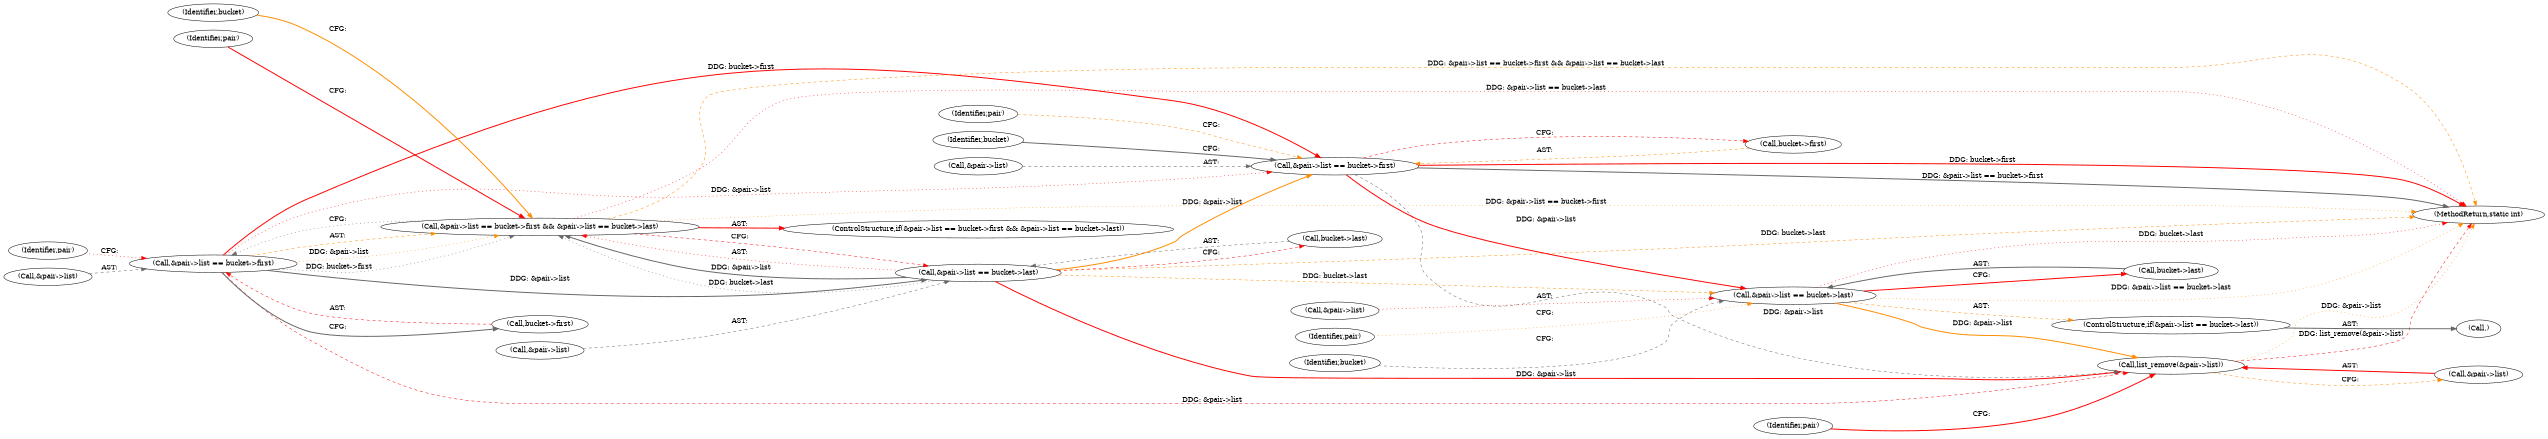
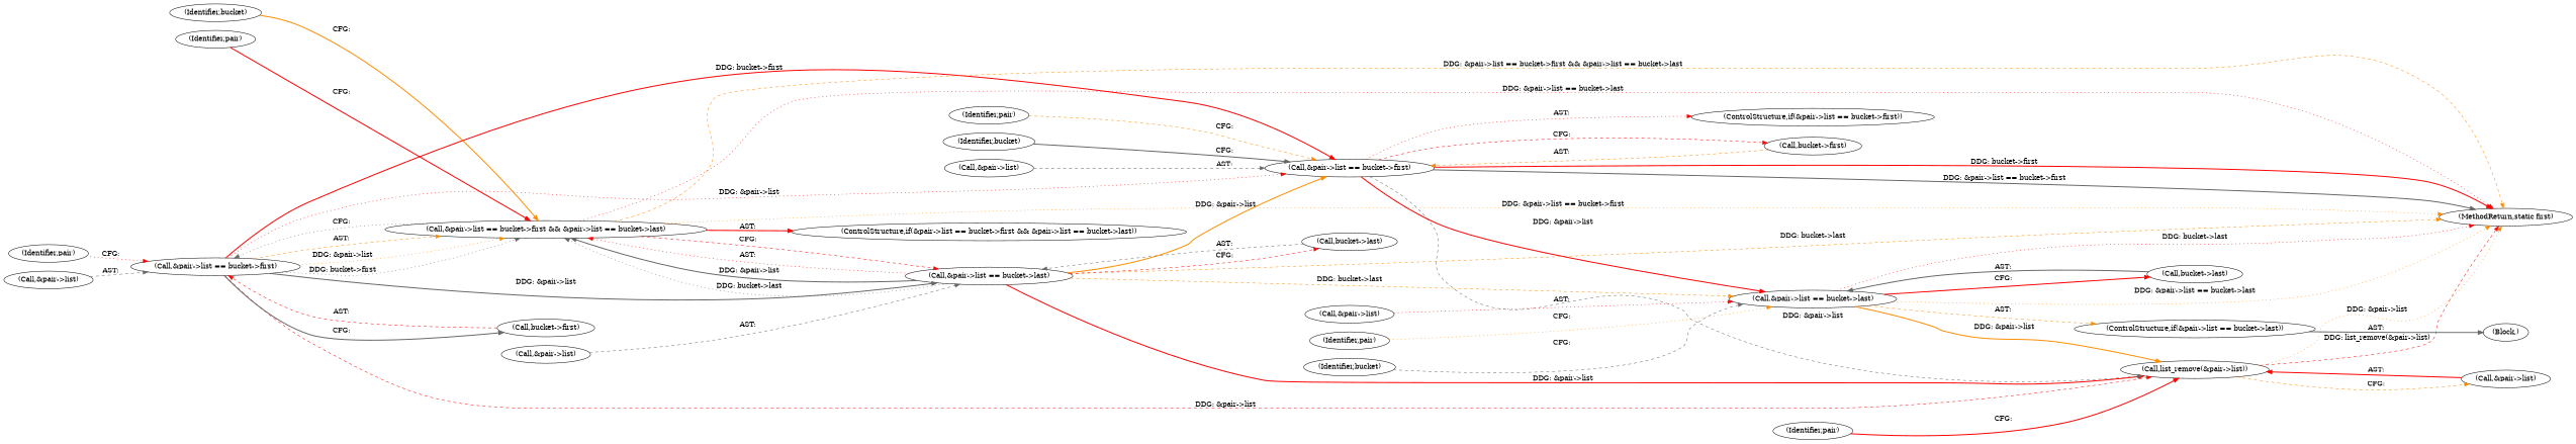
  digraph {
    rankdir=LR
    edge [color=red style=dashed]
    n1 [label="(Call,&pair->list == bucket->first)"]
    n2 [label="(Call,&pair->list == bucket->first && &pair->list == bucket->last)"]
    n3 [label="(Call,&pair->list == bucket->last)"]
    n4 [label="(Call,&pair->list == bucket->first)"]
    n5 [label="(Call,list_remove(&pair->list))"]
    n6 [label="(Call,bucket->first)"]
-   n7 [label="(MethodReturn,static int)"]
+   n7 [label="(MethodReturn,static first)"]
    n8 [label="(ControlStructure,if(&pair->list == bucket->first && &pair->list == bucket->last))"]
    n9 [label="(Call,&pair->list == bucket->last)"]
    n10 [label="(Call,bucket->last)"]
+   n11 [label="(ControlStructure,if(&pair->list == bucket->first))"]
    n12 [label="(Call,bucket->first)"]
    n13 [label="(Call,&pair->list)"]
    n14 [label="(Call,bucket->last)"]
    n15 [label="(ControlStructure,if(&pair->list == bucket->last))"]
-   n16 [label="(Call,)"]
+   n16 [label="(Block,)"]
    n17 [label="(Call,&pair->list)"]
    n18 [label="(Identifier,pair)"]
    n19 [label="(Identifier,bucket)"]
    n20 [label="(Identifier,pair)"]
    n21 [label="(Identifier,pair)"]
    n22 [label="(Call,&pair->list)"]
    n23 [label="(Identifier,pair)"]
    n24 [label="(Identifier,bucket)"]
    n25 [label="(Call,&pair->list)"]
    n26 [label="(Identifier,pair)"]
    n27 [label="(Identifier,bucket)"]
    n28 [label="(Call,&pair->list)"]
    n1 -> n2 [color=darkorange label="AST: "]
    n1 -> n2 [color=darkorange label="DDG: &pair->list" style=dotted]
    n1 -> n2 [color=gray40 label="DDG: bucket->first" style=dotted]
    n1 -> n3 [color=gray40 label="DDG: &pair->list" style=bold]
    n1 -> n4 [label="DDG: &pair->list" style=dotted]
    n1 -> n4 [label="DDG: bucket->first" style=bold]
    n1 -> n5 [label="DDG: &pair->list"]
    n1 -> n6 [color=gray40 label="CFG: " style=bold]
    n2 -> n1 [color=gray40 label="CFG: " style=dotted]
    n2 -> n3 [label="CFG: "]
    n2 -> n7 [color=darkorange label="DDG: &pair->list == bucket->first && &pair->list == bucket->last"]
    n2 -> n7 [label="DDG: &pair->list == bucket->last" style=dotted]
    n2 -> n7 [color=darkorange label="DDG: &pair->list == bucket->first" style=dotted]
    n2 -> n8 [label="AST: " style=bold]
    n3 -> n2 [label="AST: " style=dotted]
    n3 -> n2 [color=gray40 label="DDG: &pair->list" style=bold]
    n3 -> n2 [color=gray40 label="DDG: bucket->last" style=dotted]
    n3 -> n4 [color=darkorange label="DDG: &pair->list" style=bold]
    n3 -> n5 [label="DDG: &pair->list" style=bold]
    n3 -> n7 [color=darkorange label="DDG: bucket->last"]
    n3 -> n9 [color=darkorange label="DDG: bucket->last"]
    n3 -> n10 [label="CFG: "]
    n4 -> n5 [color=gray40 label="DDG: &pair->list"]
    n4 -> n7 [label="DDG: bucket->first" style=bold]
    n4 -> n7 [color=gray40 label="DDG: &pair->list == bucket->first" style=bold]
    n4 -> n9 [label="DDG: &pair->list" style=bold]
+   n4 -> n11 [label="AST: " style=dotted]
    n4 -> n12 [label="CFG: "]
    n5 -> n7 [label="DDG: list_remove(&pair->list)"]
    n5 -> n7 [color=darkorange label="DDG: &pair->list" style=dotted]
    n5 -> n13 [color=darkorange label="CFG: "]
    n6 -> n1 [label="AST: "]
    n9 -> n5 [color=darkorange label="DDG: &pair->list" style=bold]
    n9 -> n7 [color=darkorange label="DDG: &pair->list == bucket->last" style=dotted]
    n9 -> n7 [label="DDG: bucket->last" style=dotted]
    n9 -> n14 [label="CFG: " style=bold]
    n9 -> n15 [color=darkorange label="AST: "]
    n10 -> n3 [color=gray40 label="AST: "]
    n12 -> n4 [color=darkorange label="AST: "]
    n13 -> n5 [label="AST: " style=bold]
    n14 -> n9 [color=gray40 label="AST: " style=bold]
    n15 -> n16 [color=gray40 label="AST: " style=bold]
    n17 -> n3 [color=gray40 label="AST: "]
    n18 -> n4 [color=darkorange label="CFG: "]
    n19 -> n4 [color=gray40 label="CFG: " style=bold]
    n20 -> n5 [label="CFG: " style=bold]
    n21 -> n2 [label="CFG: " style=bold]
    n22 -> n9 [label="AST: " style=dotted]
    n23 -> n1 [label="CFG: " style=dotted]
    n24 -> n2 [color=darkorange label="CFG: " style=bold]
    n25 -> n1 [color=gray40 label="AST: "]
    n26 -> n9 [color=darkorange label="CFG: " style=dotted]
    n27 -> n9 [color=gray40 label="CFG: "]
    n28 -> n4 [color=gray40 label="AST: "]
  }
